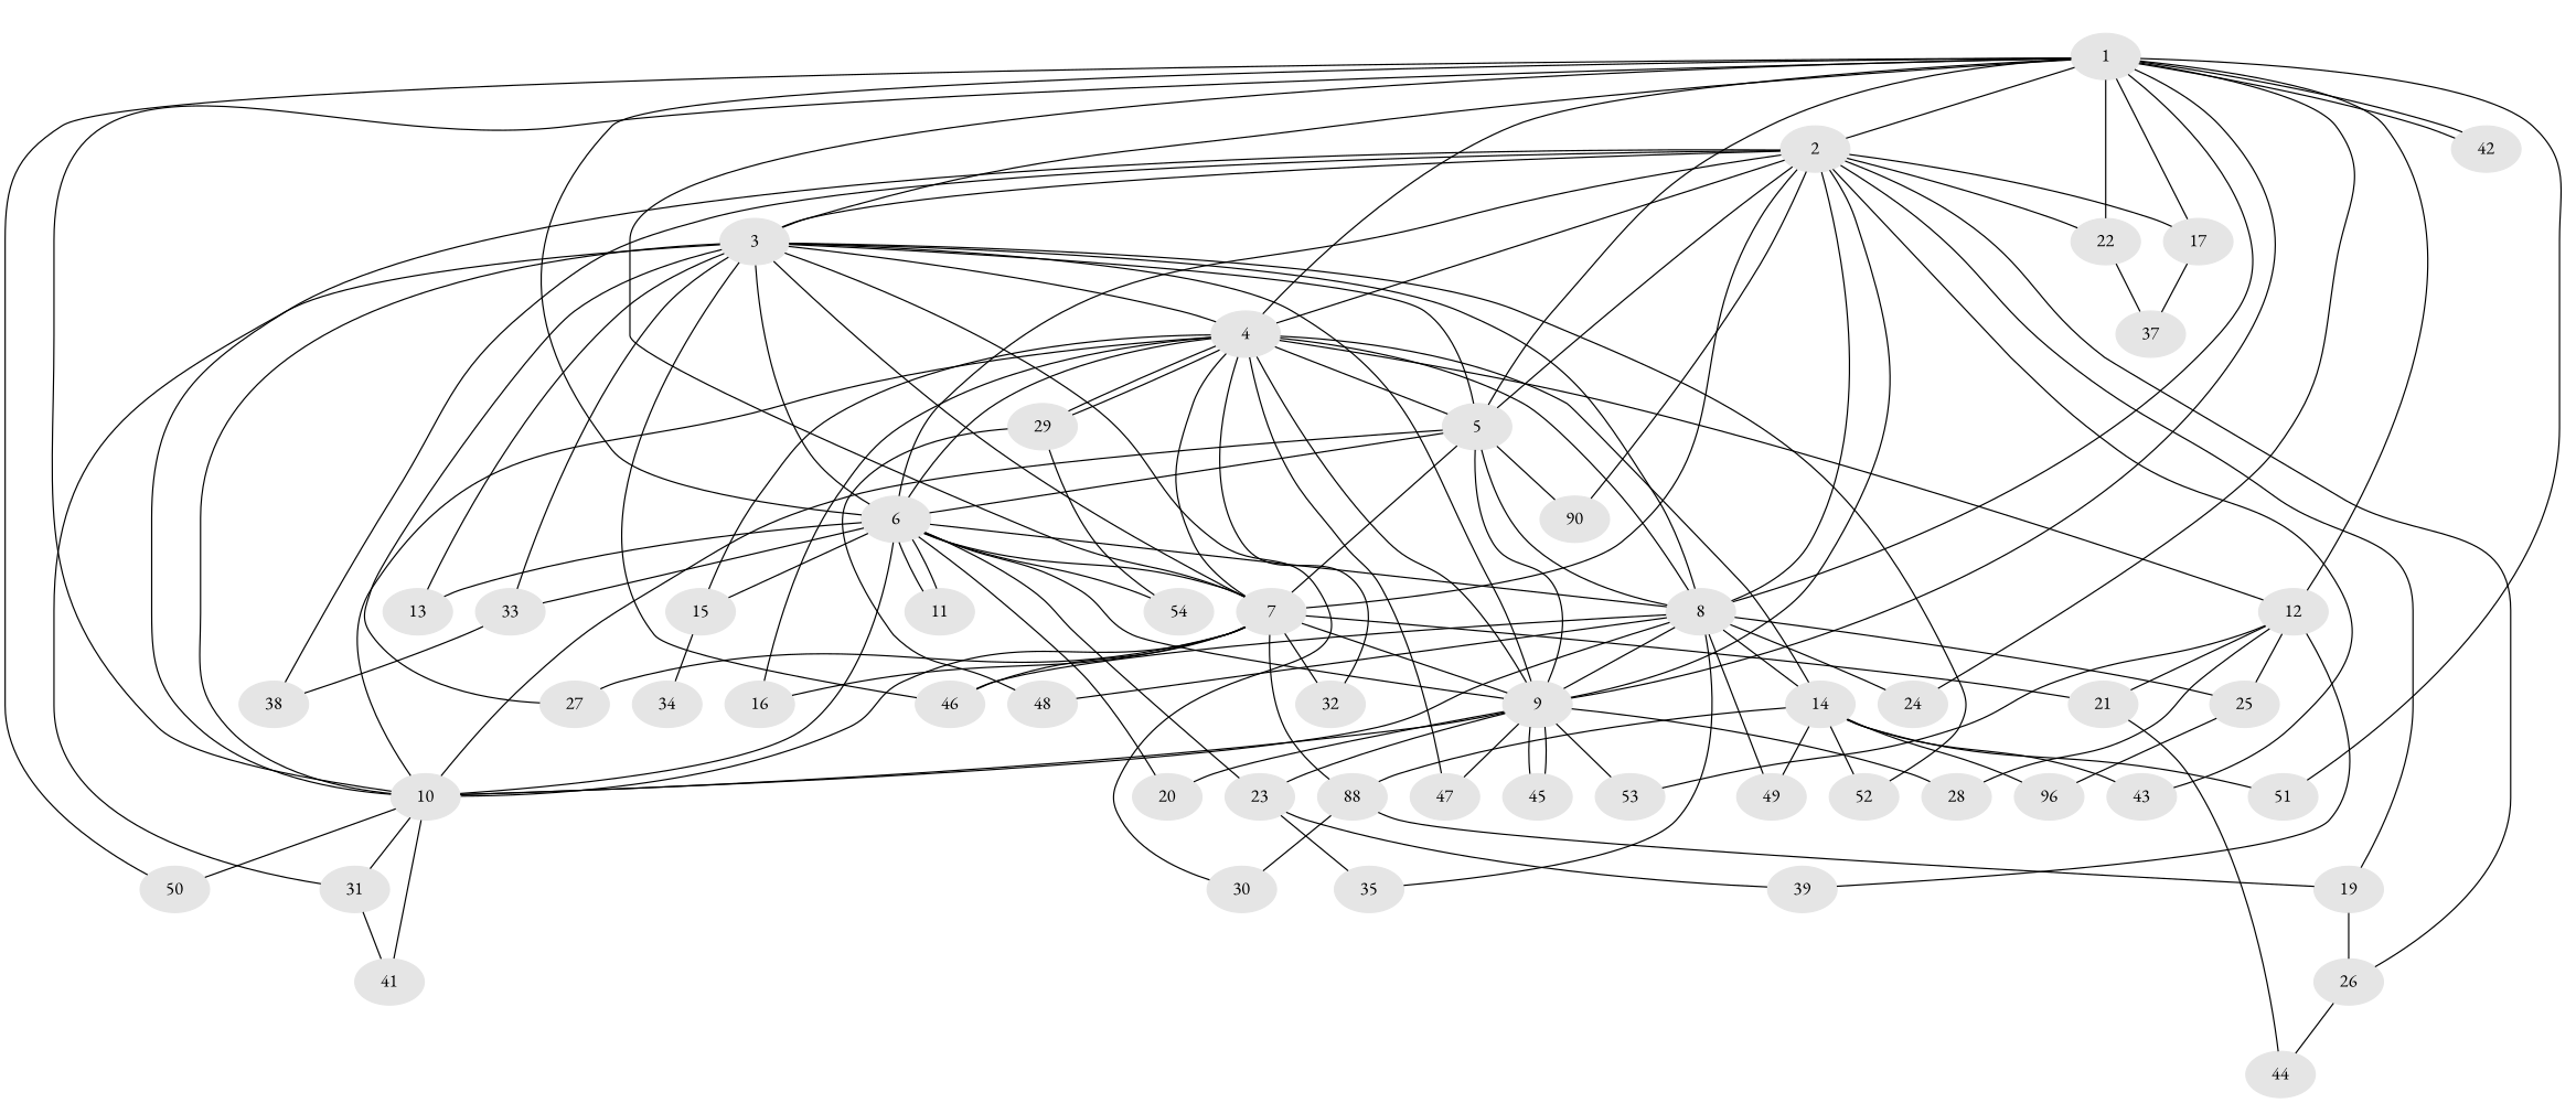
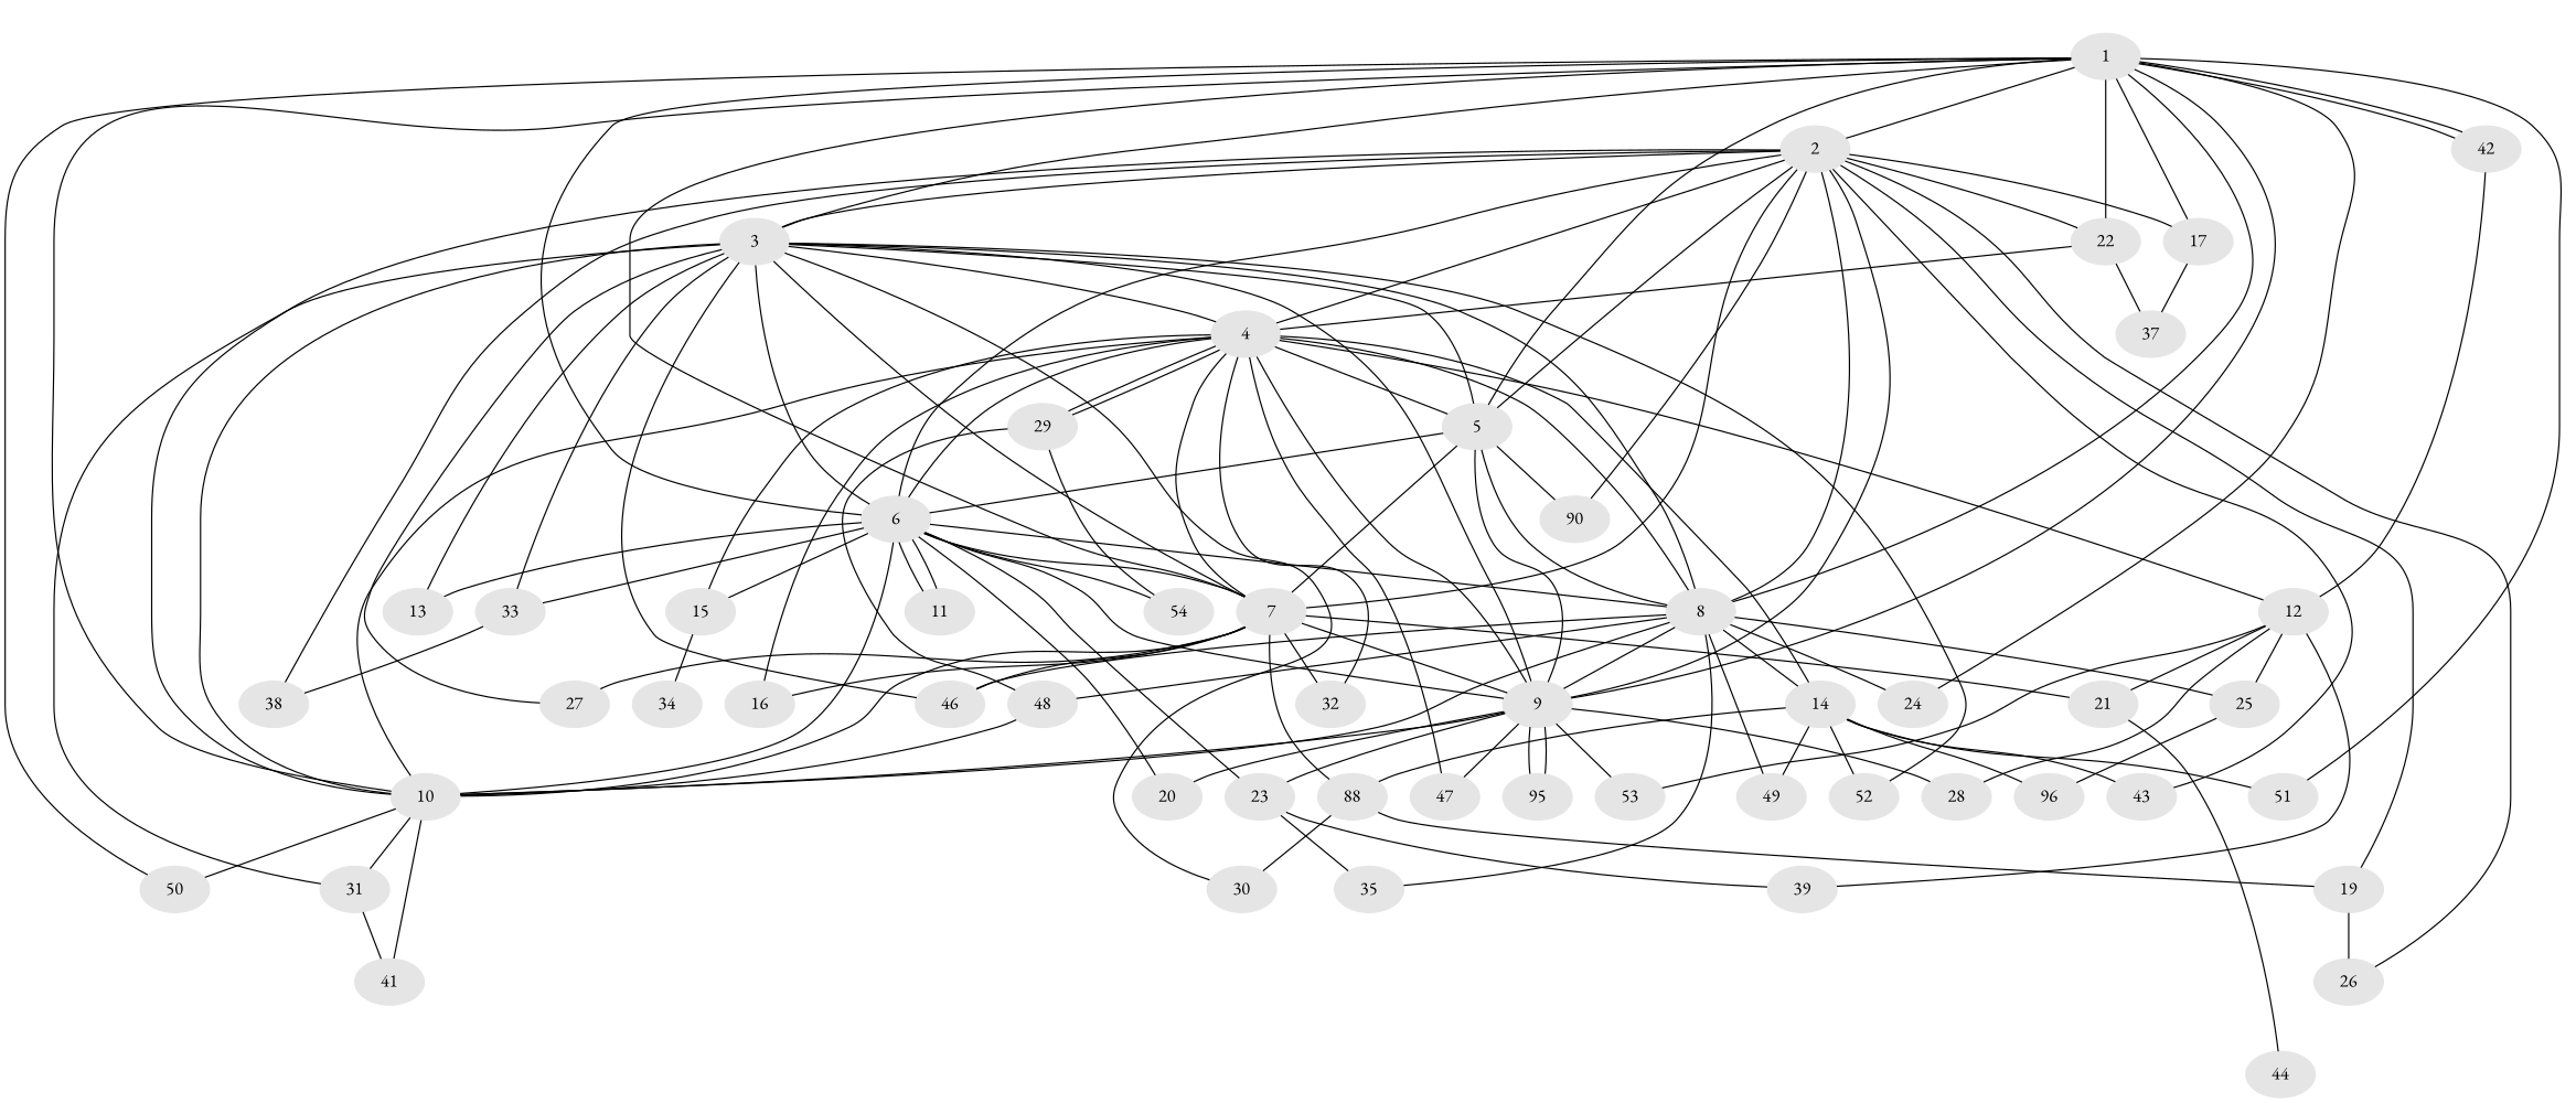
  graph {
    fontname="EB Garamond"
    node [color=gray90 fontname="EB Garamond" style=filled]
    edge [fontname="EB Garamond"]
    1
    2
    3
    4
    5
    6
    7
    8
    9
    10
    12
    17
    22
    24
    42
    50
    51
    19
    26
    38
    n21 [label=90]
    43
    13
    27
    30
    31
    33
    46
    52
    14
    15
    16
    29
    32
    47
    11
    20
    23
    54
    n40 [label=88]
    21
    25
    35
    48
    49
    28
-   45
+   45 [label=95]
    53
    41
    39
    37
    44
    n53 [label=96]
    34
    1 -- 2
    1 -- 3
-   1 -- 4
+   22 -- 4
    1 -- 5
    1 -- 6
    1 -- 7
    1 -- 8
    1 -- 9
    1 -- 10
-   1 -- 12
+   42 -- 12
    1 -- 17
    1 -- 22
    1 -- 24
    1 -- 42
    1 -- 42
    1 -- 50
    1 -- 51
    2 -- 3
    2 -- 4
    2 -- 5
    2 -- 6
    2 -- 7
    2 -- 8
    2 -- 9
    2 -- 10
    2 -- 17
    2 -- 22
    2 -- 19
    2 -- 26
    2 -- 38
    2 -- n21
    2 -- 43
    3 -- 4
    3 -- 5
    3 -- 6
    3 -- 7
    3 -- 8
    3 -- 9
    3 -- 10
    3 -- 13
    3 -- 27
    3 -- 30
    3 -- 31
    3 -- 33
    3 -- 46
    3 -- 52
    4 -- 5
    4 -- 6
    4 -- 7
    4 -- 8
    4 -- 9
    4 -- 10
    4 -- 12
    4 -- 14
    4 -- 15
    4 -- 16
    4 -- 29
    4 -- 29
    4 -- 32
    4 -- 47
    5 -- 6
    5 -- 7
    5 -- 8
    5 -- 9
-   5 -- 10
+   48 -- 10
    5 -- n21
    6 -- 7
    6 -- 8
    6 -- 9
    6 -- 10
    6 -- 13
    6 -- 33
    6 -- 15
    6 -- 11
    6 -- 11
    6 -- 20
    6 -- 23
    6 -- 54
    7 -- 9
    7 -- 10
    7 -- 27
    7 -- 46
    7 -- 16
    7 -- 32
    7 -- n40
    7 -- 21
    8 -- 9
    8 -- 10
    8 -- 24
    8 -- 46
    8 -- 14
    8 -- 25
    8 -- 35
    8 -- 48
    8 -- 49
    9 -- 10
    9 -- 47
    9 -- 20
    9 -- 23
    9 -- 28
    9 -- 45
    9 -- 45
    9 -- 53
    10 -- 50
    10 -- 31
    10 -- 41
    12 -- 21
    12 -- 25
    12 -- 28
    12 -- 53
    12 -- 39
    17 -- 37
    22 -- 37
    19 -- 26
-   26 -- 44
    31 -- 41
    33 -- 38
    14 -- 51
    14 -- 43
    14 -- 52
    14 -- n40
    14 -- 49
    14 -- n53
    15 -- 34
    29 -- 54
    29 -- 48
    23 -- 35
    23 -- 39
    n40 -- 19
    n40 -- 30
    21 -- 44
    25 -- n53
  }
